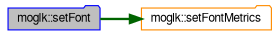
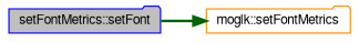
  digraph {
    rankdir=LR
    node [fontname=FreeSans fontsize=10 shape=folder style=filled]
-   n1 [color=blue fillcolor=grey75 fontcolor=black height=0.2 label="moglk::setFont" width=0.4]
+   n1 [color=blue fillcolor=grey75 fontcolor=black height=0.2 label="setFontMetrics::setFont" width=0.4]
    n2 [color=darkorange fillcolor=white height=0.2 label="moglk::setFontMetrics" width=0.4]
    n1 -> n2 [color=darkgreen fontname=FreeSans fontsize=10 labelfontname=FreeSans labelfontsize=10 style=bold]
  }
